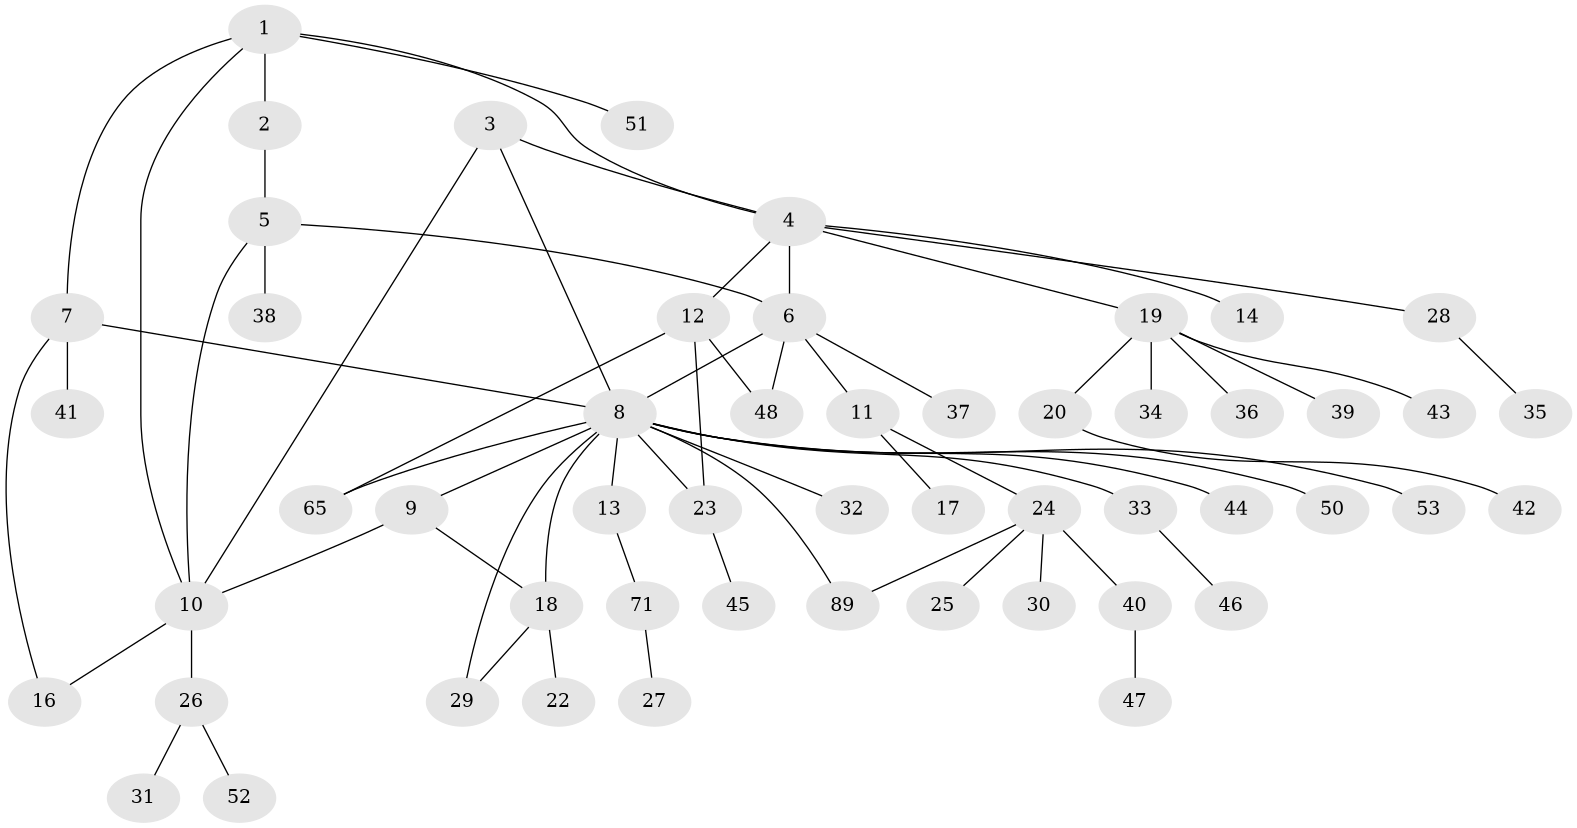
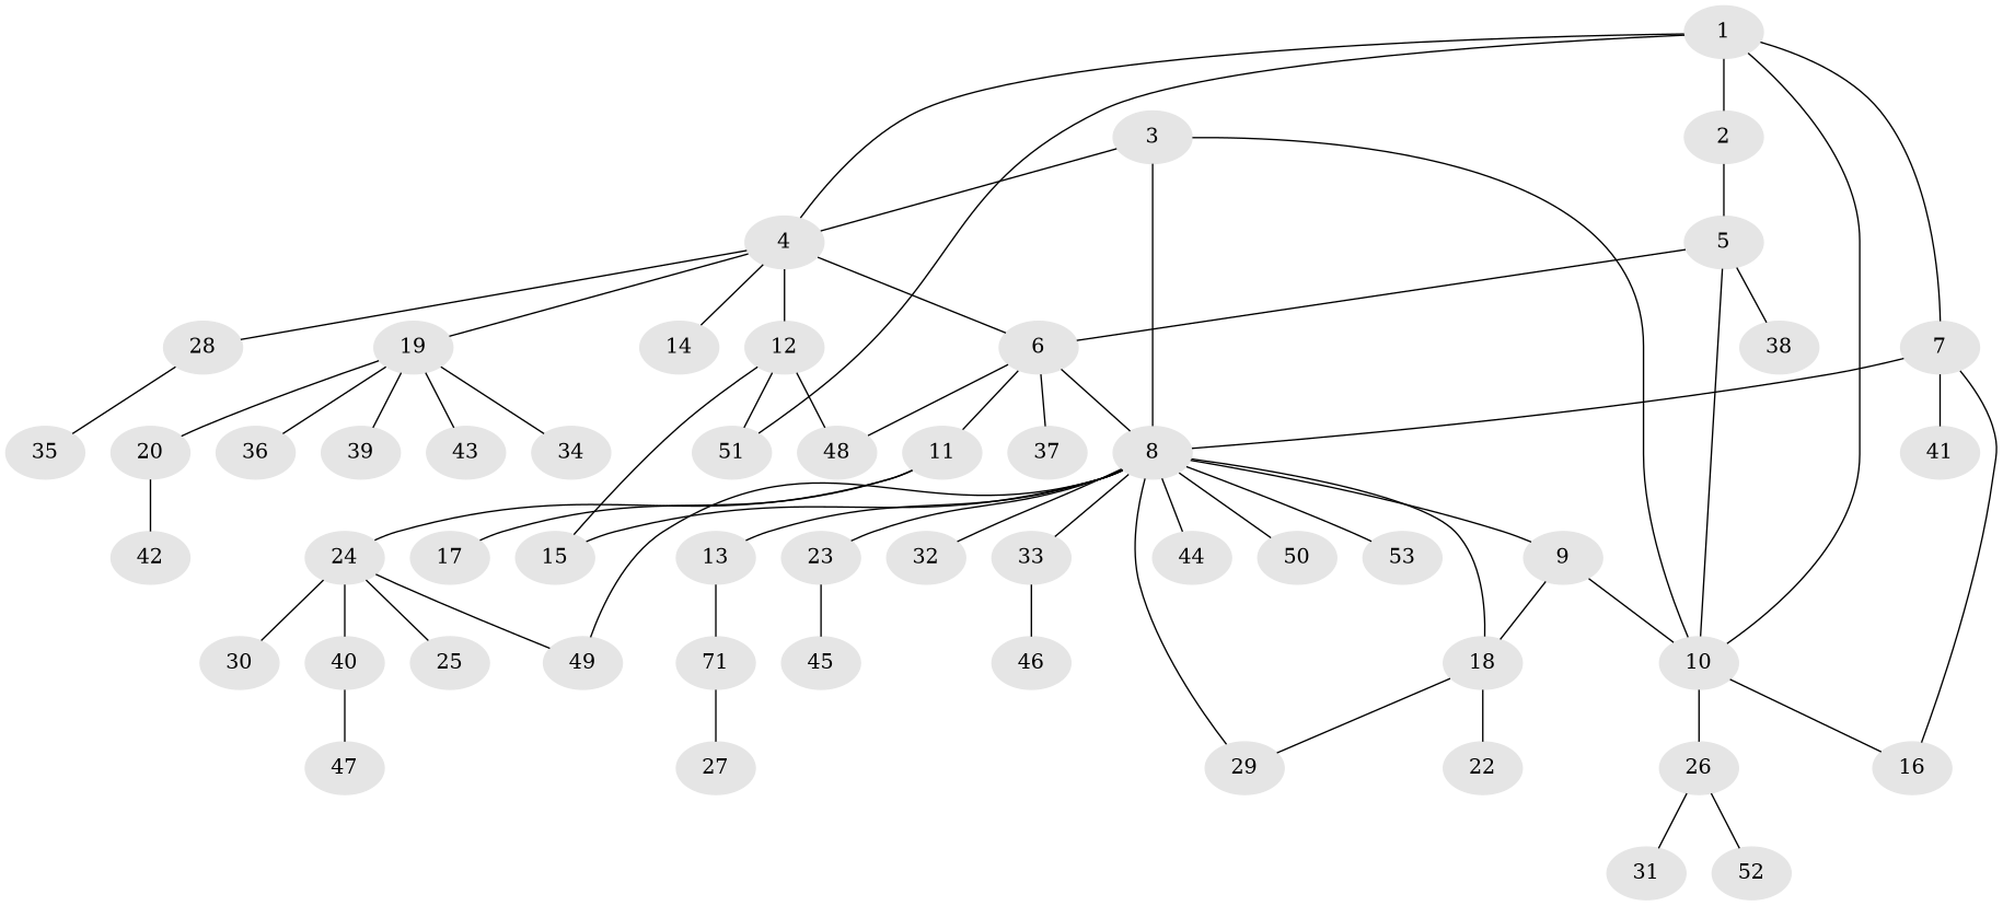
  graph {
    node [color=gray90 style=filled]
    1
    2
    4
    7
    10
    51
    5
    19
    6
    12
    14
    28
    8
    16
    41
    26
    20
    34
    36
    39
    43
    38
    3
    9
    13
-   15 [label=65]
+   15
    18
    23
    29
    32
    33
    44
-   49 [label=89]
+   49
    50
    53
    11
    37
    48
    35
    17
    24
    n42 [label=71]
    22
    45
    46
    31
    52
    25
    30
    40
    27
    42
    47
    1 -- 2
    1 -- 4
    1 -- 7
    1 -- 10
    1 -- 51
    2 -- 5
    4 -- 19
    4 -- 6
    4 -- 12
    4 -- 14
    4 -- 28
    7 -- 8
    7 -- 16
    7 -- 41
    10 -- 16
    10 -- 26
    5 -- 10
    5 -- 6
    5 -- 38
    19 -- 20
    19 -- 34
    19 -- 36
    19 -- 39
    19 -- 43
    6 -- 8
    6 -- 11
    6 -- 37
    6 -- 48
-   12 -- 23
+   12 -- 51
    12 -- 15
    12 -- 48
    28 -- 35
    8 -- 9
    8 -- 13
    8 -- 15
    8 -- 18
    8 -- 23
    8 -- 29
    8 -- 32
    8 -- 33
    8 -- 44
    8 -- 49
    8 -- 50
    8 -- 53
    26 -- 31
    26 -- 52
    20 -- 42
    3 -- 4
    3 -- 10
    3 -- 8
    9 -- 10
    9 -- 18
    13 -- n42
    18 -- 29
    18 -- 22
    23 -- 45
    33 -- 46
    11 -- 17
    11 -- 24
    24 -- 49
    24 -- 25
    24 -- 30
    24 -- 40
    n42 -- 27
    40 -- 47
  }
